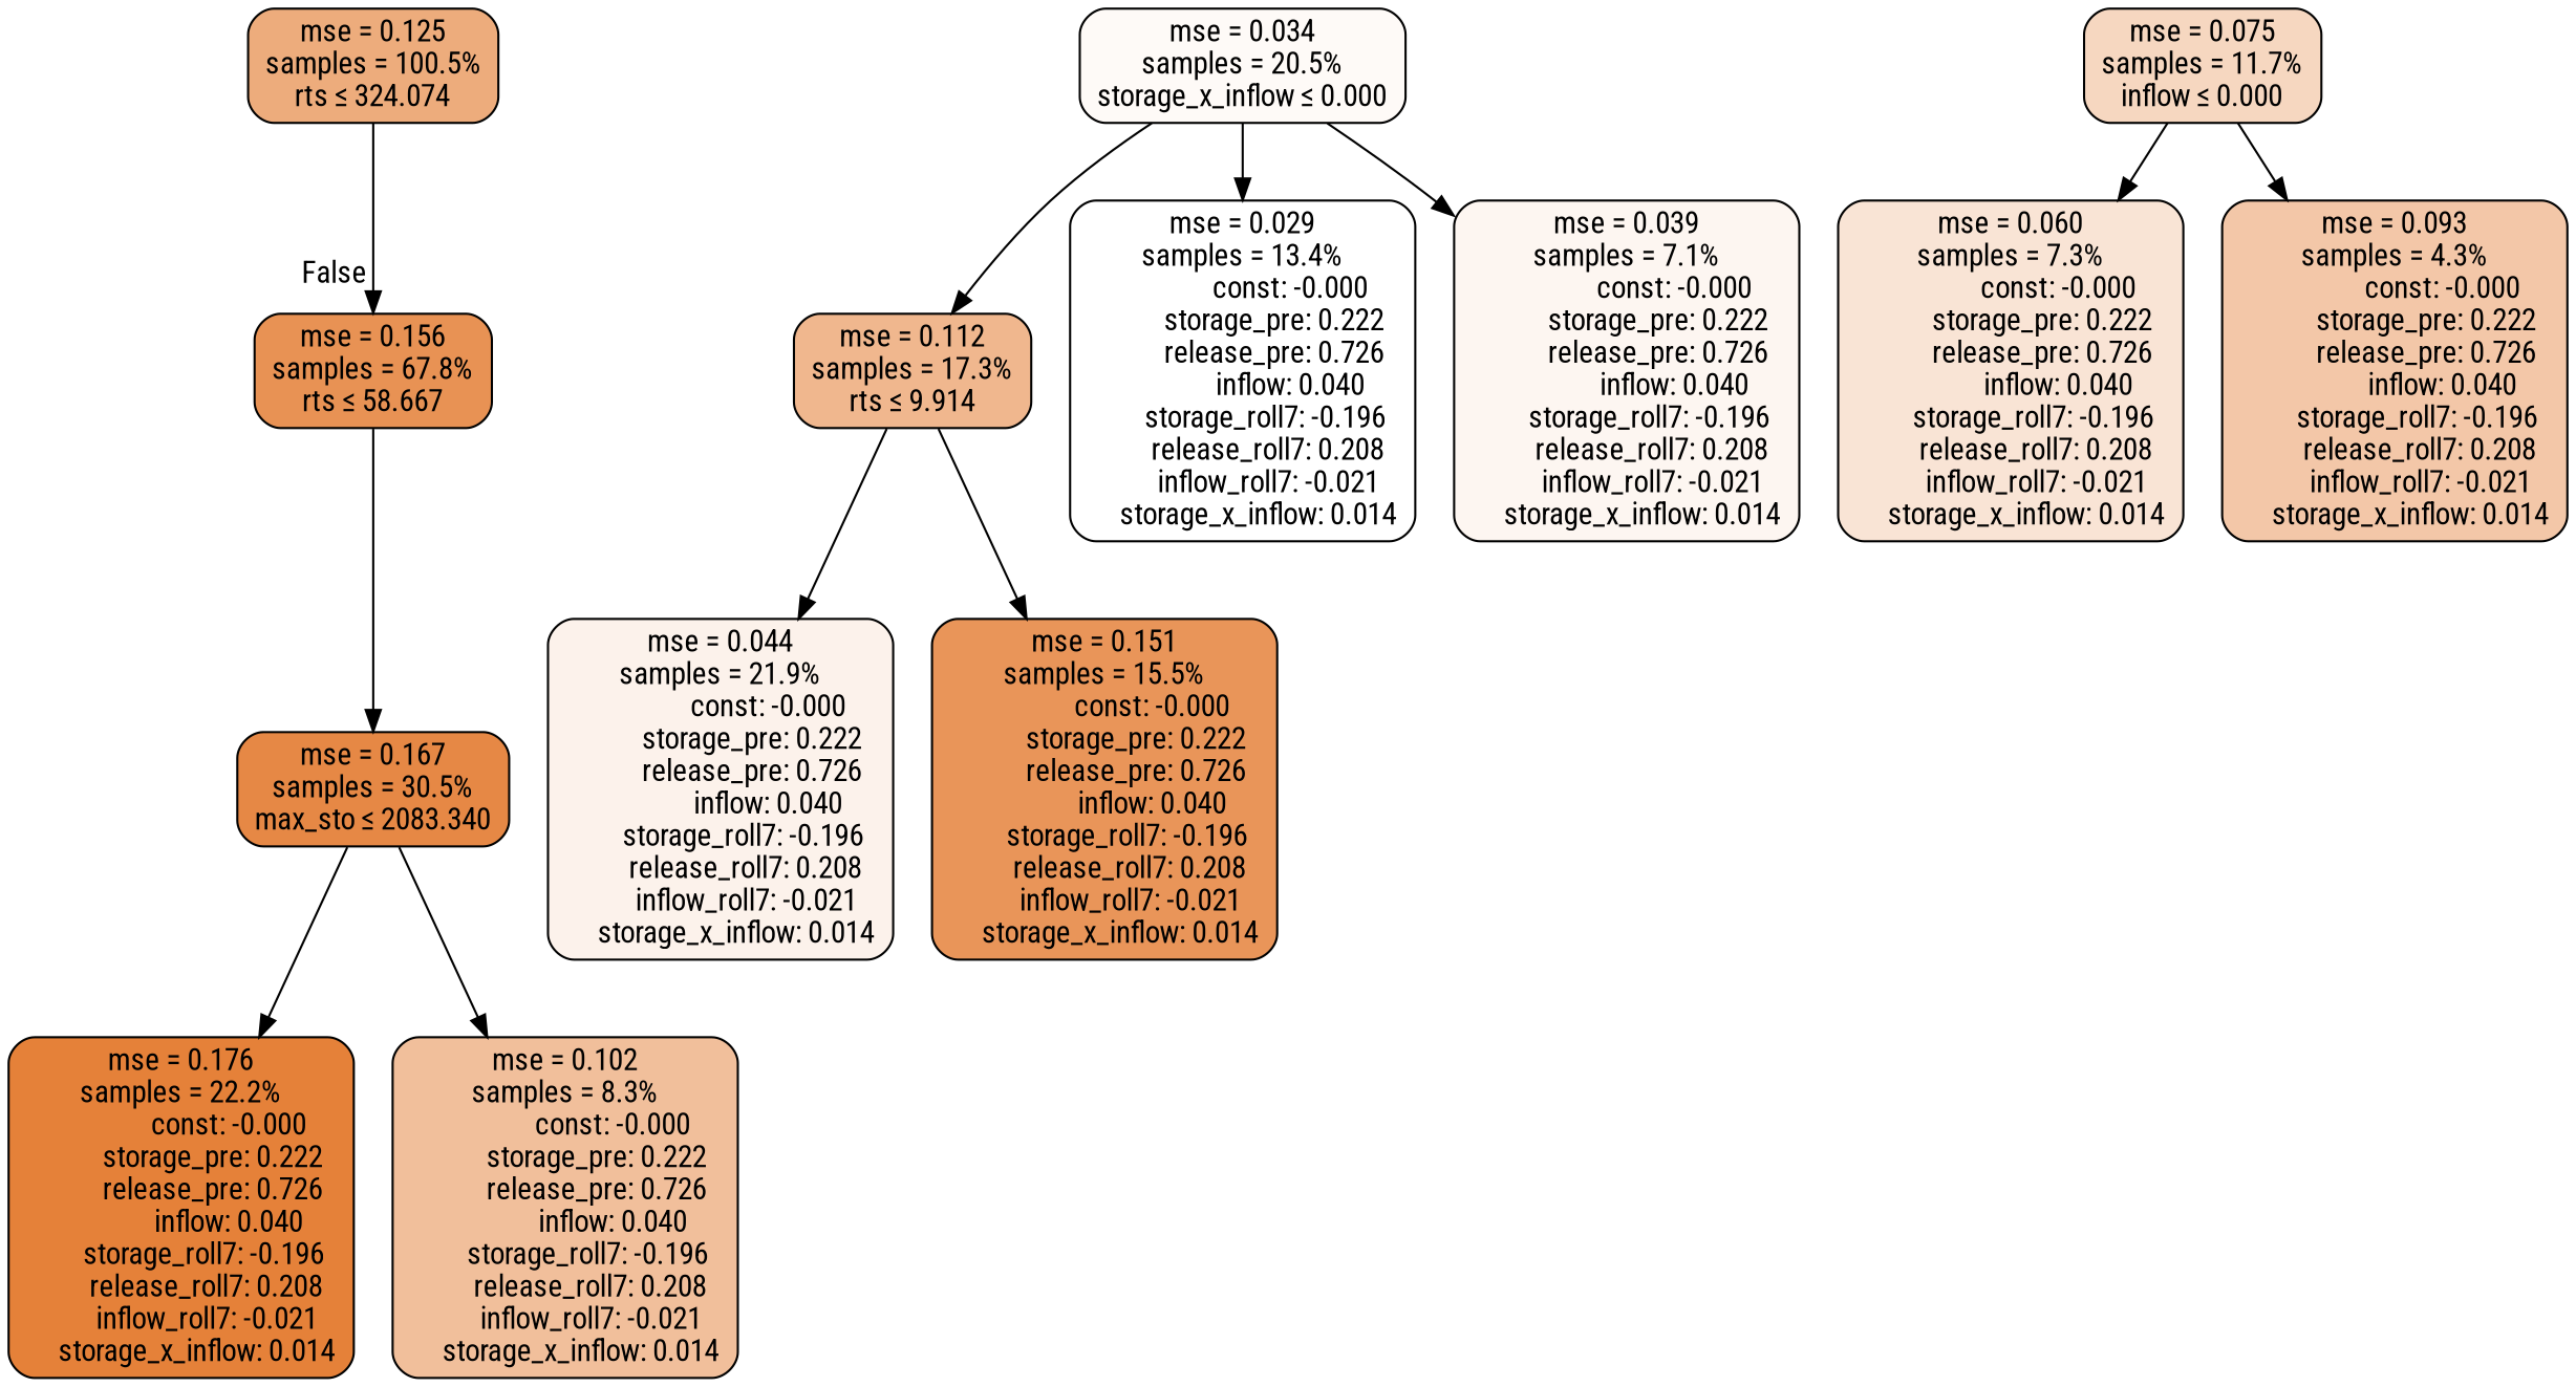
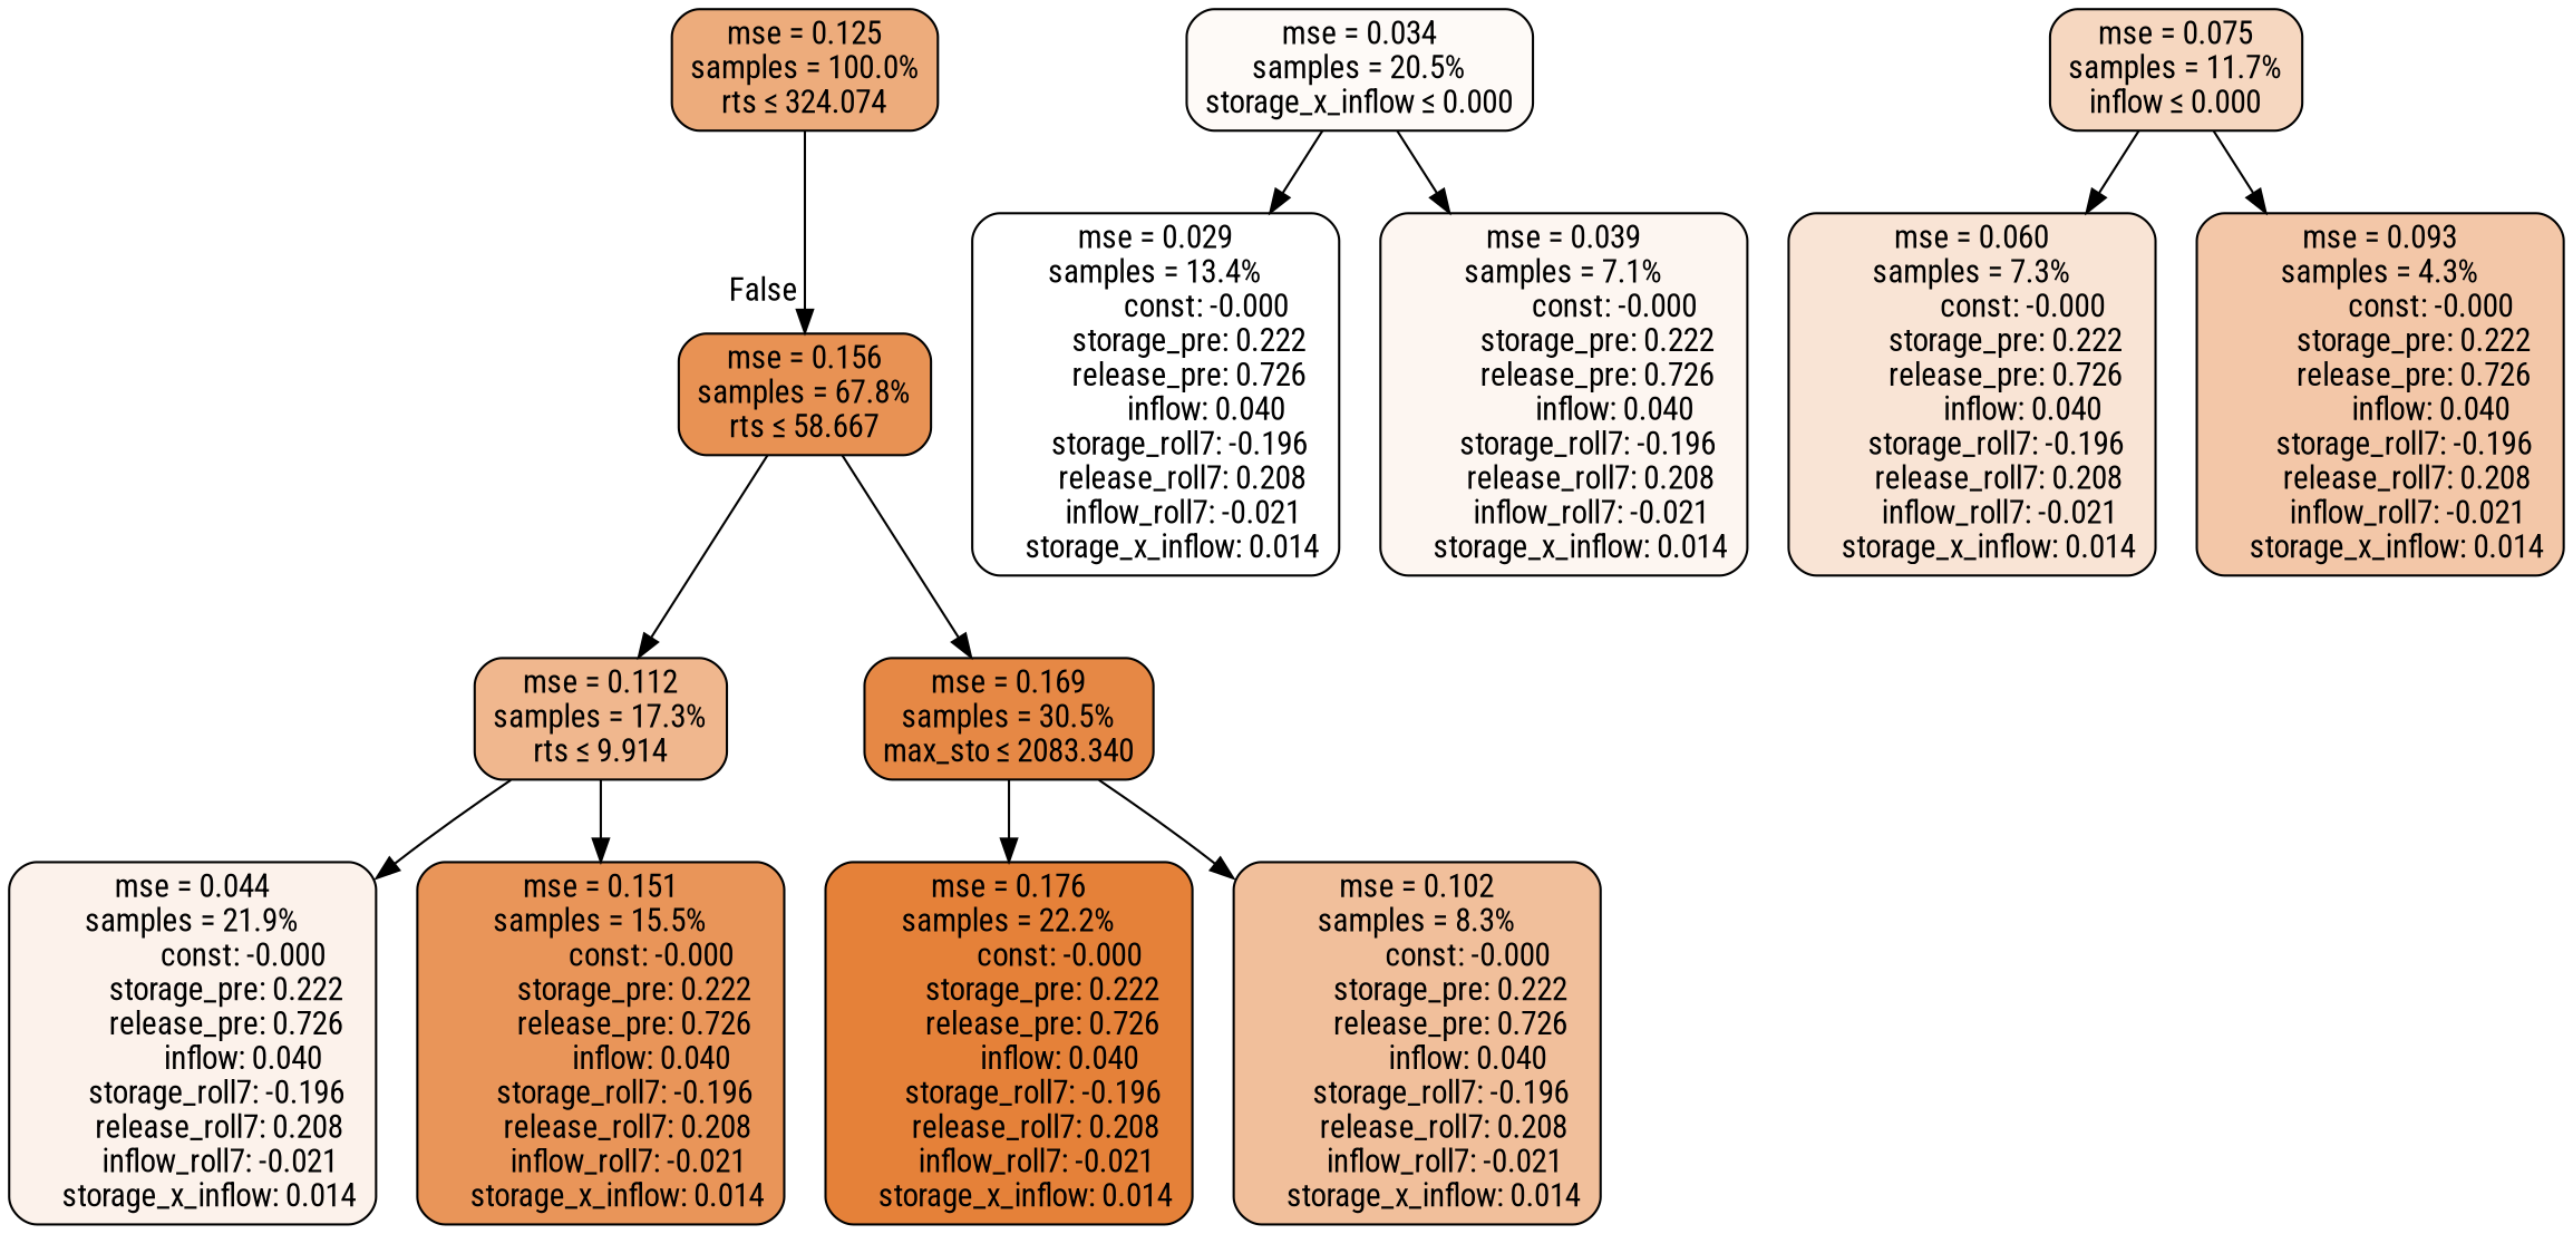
  digraph {
    fontname="Roboto Condensed"
    node [color=black fontname="Roboto Condensed" shape=rectangle style="filled, rounded"]
    edge [fontname="Roboto Condensed"]
-   n1 [fillcolor="#edac7c" label="mse = 0.125\nsamples = 100.5%\nrts &le; 324.074"]
+   n1 [fillcolor="#edac7c" label="mse = 0.125\nsamples = 100.0%\nrts &le; 324.074"]
    n2 [fillcolor="#e89254" label="mse = 0.156\nsamples = 67.8%\nrts &le; 58.667"]
    n3 [fillcolor="#f0b78e" label="mse = 0.112\nsamples = 17.3%\nrts &le; 9.914"]
-   n4 [fillcolor="#e68845" label="mse = 0.167\nsamples = 30.5%\nmax_sto &le; 2083.340"]
+   n4 [fillcolor="#e68845" label="mse = 0.169\nsamples = 30.5%\nmax_sto &le; 2083.340"]
    n5 [fillcolor="#fcf2eb" label="mse = 0.044\nsamples = 21.9%\n               const: -0.000\n          storage_pre: 0.222\n          release_pre: 0.726\n               inflow: 0.040\n       storage_roll7: -0.196\n        release_roll7: 0.208\n        inflow_roll7: -0.021\n     storage_x_inflow: 0.014"]
    n6 [fillcolor="#e99559" label="mse = 0.151\nsamples = 15.5%\n               const: -0.000\n          storage_pre: 0.222\n          release_pre: 0.726\n               inflow: 0.040\n       storage_roll7: -0.196\n        release_roll7: 0.208\n        inflow_roll7: -0.021\n     storage_x_inflow: 0.014"]
    n7 [fillcolor="#e58139" label="mse = 0.176\nsamples = 22.2%\n               const: -0.000\n          storage_pre: 0.222\n          release_pre: 0.726\n               inflow: 0.040\n       storage_roll7: -0.196\n        release_roll7: 0.208\n        inflow_roll7: -0.021\n     storage_x_inflow: 0.014"]
    n8 [fillcolor="#f1bf9b" label="mse = 0.102\nsamples = 8.3%\n               const: -0.000\n          storage_pre: 0.222\n          release_pre: 0.726\n               inflow: 0.040\n       storage_roll7: -0.196\n        release_roll7: 0.208\n        inflow_roll7: -0.021\n     storage_x_inflow: 0.014"]
    n9 [fillcolor="#fefaf7" label="mse = 0.034\nsamples = 20.5%\nstorage_x_inflow &le; 0.000"]
    n10 [fillcolor="#ffffff" label="mse = 0.029\nsamples = 13.4%\n               const: -0.000\n          storage_pre: 0.222\n          release_pre: 0.726\n               inflow: 0.040\n       storage_roll7: -0.196\n        release_roll7: 0.208\n        inflow_roll7: -0.021\n     storage_x_inflow: 0.014"]
    n11 [fillcolor="#fdf6f1" label="mse = 0.039\nsamples = 7.1%\n               const: -0.000\n          storage_pre: 0.222\n          release_pre: 0.726\n               inflow: 0.040\n       storage_roll7: -0.196\n        release_roll7: 0.208\n        inflow_roll7: -0.021\n     storage_x_inflow: 0.014"]
    n12 [fillcolor="#f6d7c0" label="mse = 0.075\nsamples = 11.7%\ninflow &le; 0.000"]
    n13 [fillcolor="#f9e4d5" label="mse = 0.060\nsamples = 7.3%\n               const: -0.000\n          storage_pre: 0.222\n          release_pre: 0.726\n               inflow: 0.040\n       storage_roll7: -0.196\n        release_roll7: 0.208\n        inflow_roll7: -0.021\n     storage_x_inflow: 0.014"]
    n14 [fillcolor="#f3c7a8" label="mse = 0.093\nsamples = 4.3%\n               const: -0.000\n          storage_pre: 0.222\n          release_pre: 0.726\n               inflow: 0.040\n       storage_roll7: -0.196\n        release_roll7: 0.208\n        inflow_roll7: -0.021\n     storage_x_inflow: 0.014"]
    n1 -> n2 [headlabel=False labelangle=45 labeldistance=2.5]
-   n9 -> n3
+   n2 -> n3
    n2 -> n4
    n3 -> n5
    n3 -> n6
    n4 -> n7
    n4 -> n8
    n9 -> n10
    n9 -> n11
    n12 -> n13
    n12 -> n14
  }
